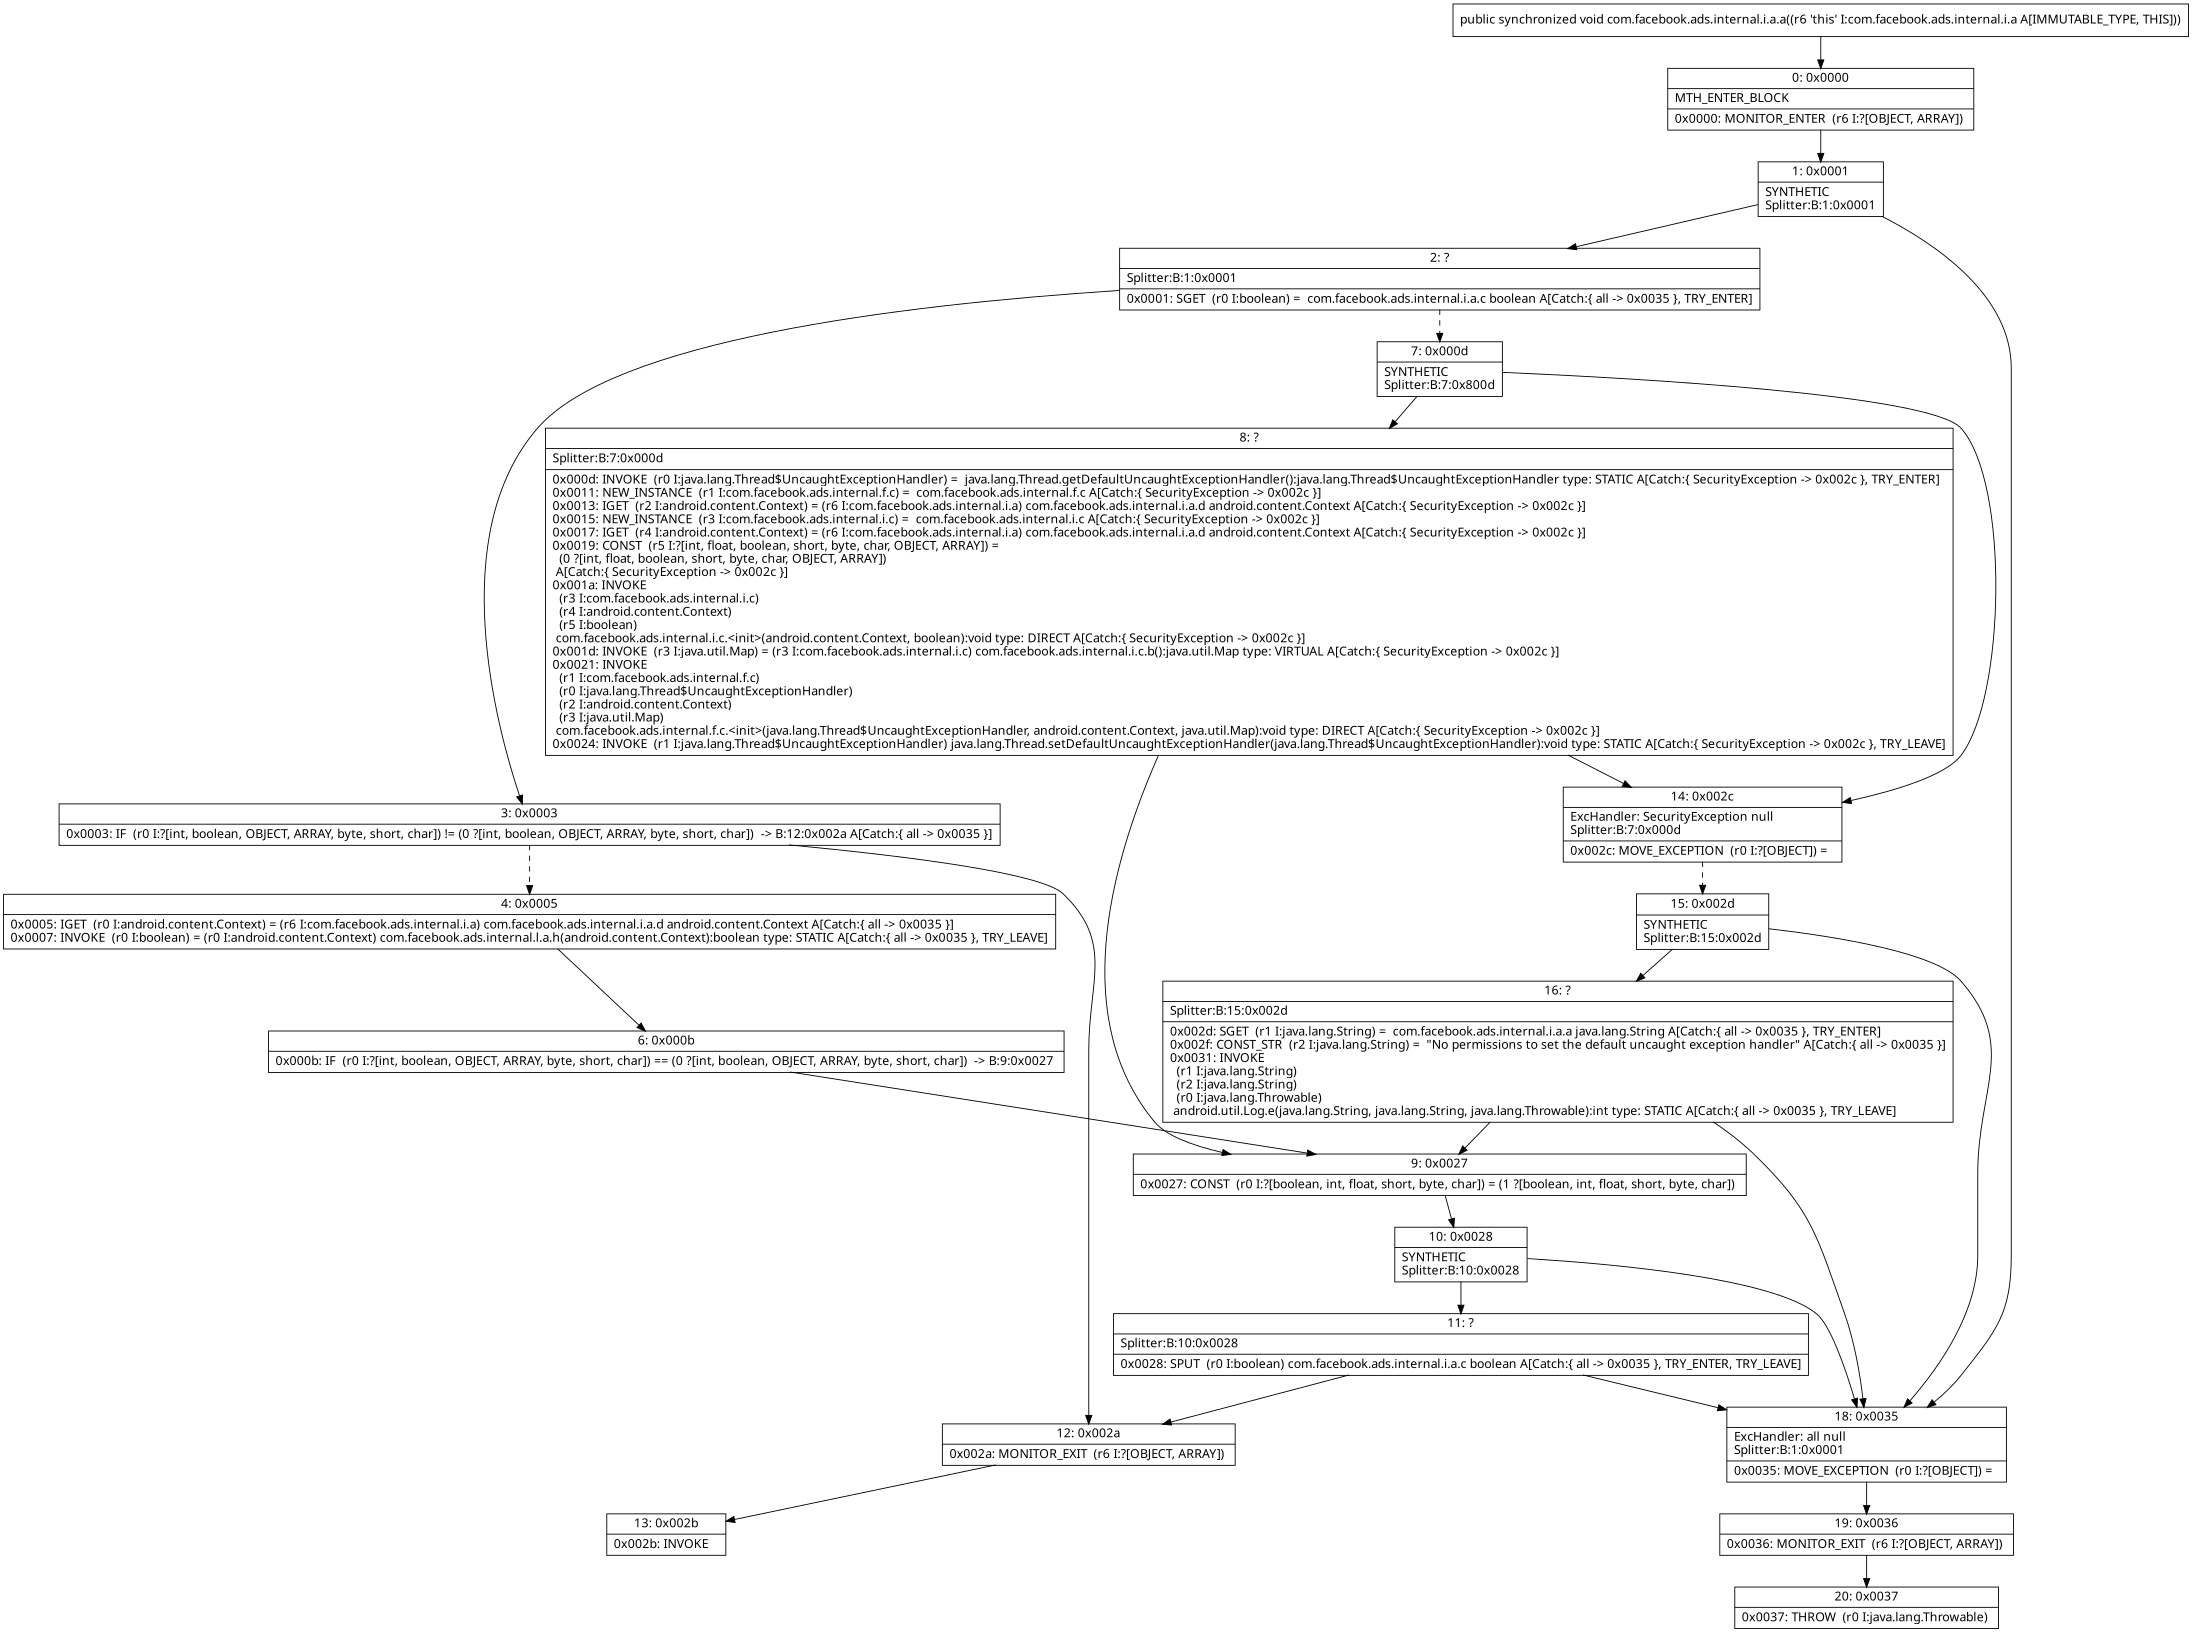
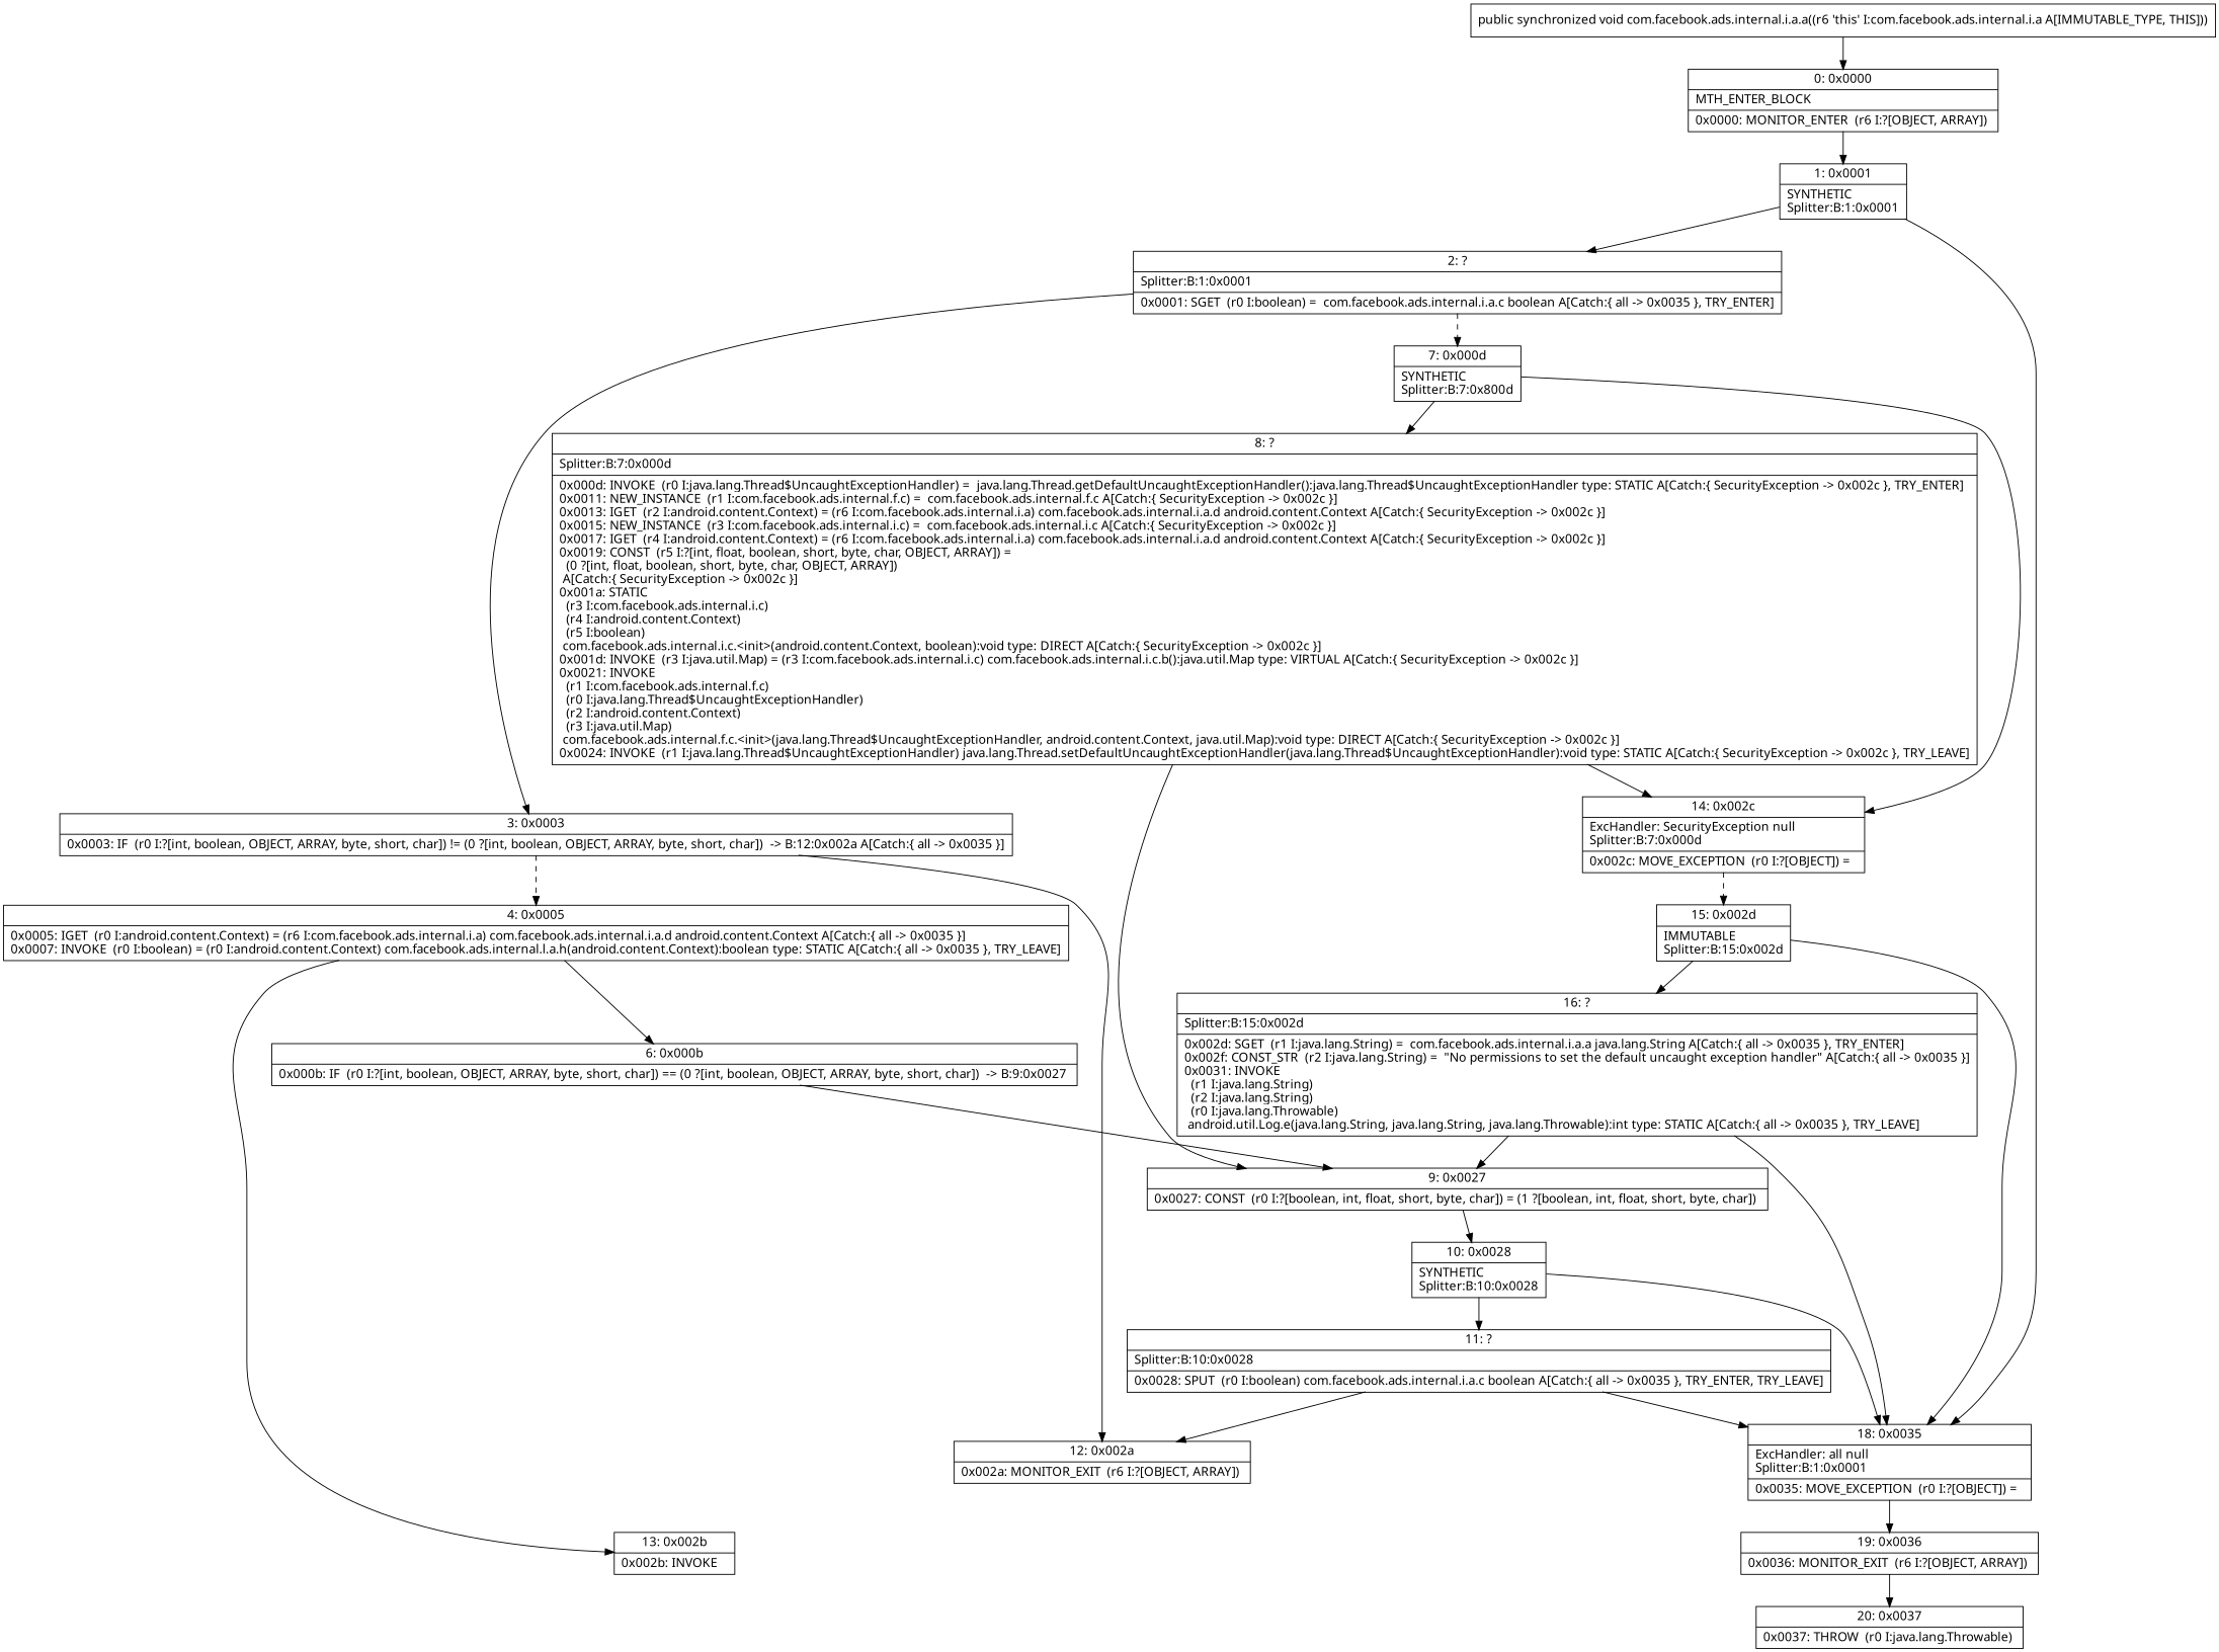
  digraph {
    fontname="Noto Sans"
    node [fontname="Noto Sans" shape=record]
    edge [fontname="Noto Sans"]
    n1 [label="{0\:\ 0x0000|MTH_ENTER_BLOCK\l|0x0000: MONITOR_ENTER  (r6 I:?[OBJECT, ARRAY]) \l}"]
    n2 [label="{1\:\ 0x0001|SYNTHETIC\lSplitter:B:1:0x0001\l}"]
    n3 [label="{2\:\ ?|Splitter:B:1:0x0001\l|0x0001: SGET  (r0 I:boolean) =  com.facebook.ads.internal.i.a.c boolean A[Catch:\{ all \-\> 0x0035 \}, TRY_ENTER]\l}"]
    n4 [label="{18\:\ 0x0035|ExcHandler: all null\lSplitter:B:1:0x0001\l|0x0035: MOVE_EXCEPTION  (r0 I:?[OBJECT]) =  \l}"]
    n5 [label="{3\:\ 0x0003|0x0003: IF  (r0 I:?[int, boolean, OBJECT, ARRAY, byte, short, char]) != (0 ?[int, boolean, OBJECT, ARRAY, byte, short, char])  \-\> B:12:0x002a A[Catch:\{ all \-\> 0x0035 \}]\l}"]
    n6 [label="{7\:\ 0x000d|SYNTHETIC\lSplitter:B:7:0x800d\l}"]
    n7 [label="{19\:\ 0x0036|0x0036: MONITOR_EXIT  (r6 I:?[OBJECT, ARRAY]) \l}"]
    n8 [label="{4\:\ 0x0005|0x0005: IGET  (r0 I:android.content.Context) = (r6 I:com.facebook.ads.internal.i.a) com.facebook.ads.internal.i.a.d android.content.Context A[Catch:\{ all \-\> 0x0035 \}]\l0x0007: INVOKE  (r0 I:boolean) = (r0 I:android.content.Context) com.facebook.ads.internal.l.a.h(android.content.Context):boolean type: STATIC A[Catch:\{ all \-\> 0x0035 \}, TRY_LEAVE]\l}"]
    n9 [label="{12\:\ 0x002a|0x002a: MONITOR_EXIT  (r6 I:?[OBJECT, ARRAY]) \l}"]
    n10 [label="{6\:\ 0x000b|0x000b: IF  (r0 I:?[int, boolean, OBJECT, ARRAY, byte, short, char]) == (0 ?[int, boolean, OBJECT, ARRAY, byte, short, char])  \-\> B:9:0x0027 \l}"]
    n11 [label="{13\:\ 0x002b|0x002b: INVOKE   \l}"]
    n12 [label="{9\:\ 0x0027|0x0027: CONST  (r0 I:?[boolean, int, float, short, byte, char]) = (1 ?[boolean, int, float, short, byte, char]) \l}"]
-   n13 [label="{8\:\ ?|Splitter:B:7:0x000d\l|0x000d: INVOKE  (r0 I:java.lang.Thread$UncaughtExceptionHandler) =  java.lang.Thread.getDefaultUncaughtExceptionHandler():java.lang.Thread$UncaughtExceptionHandler type: STATIC A[Catch:\{ SecurityException \-\> 0x002c \}, TRY_ENTER]\l0x0011: NEW_INSTANCE  (r1 I:com.facebook.ads.internal.f.c) =  com.facebook.ads.internal.f.c A[Catch:\{ SecurityException \-\> 0x002c \}]\l0x0013: IGET  (r2 I:android.content.Context) = (r6 I:com.facebook.ads.internal.i.a) com.facebook.ads.internal.i.a.d android.content.Context A[Catch:\{ SecurityException \-\> 0x002c \}]\l0x0015: NEW_INSTANCE  (r3 I:com.facebook.ads.internal.i.c) =  com.facebook.ads.internal.i.c A[Catch:\{ SecurityException \-\> 0x002c \}]\l0x0017: IGET  (r4 I:android.content.Context) = (r6 I:com.facebook.ads.internal.i.a) com.facebook.ads.internal.i.a.d android.content.Context A[Catch:\{ SecurityException \-\> 0x002c \}]\l0x0019: CONST  (r5 I:?[int, float, boolean, short, byte, char, OBJECT, ARRAY]) = \l  (0 ?[int, float, boolean, short, byte, char, OBJECT, ARRAY])\l A[Catch:\{ SecurityException \-\> 0x002c \}]\l0x001a: INVOKE  \l  (r3 I:com.facebook.ads.internal.i.c)\l  (r4 I:android.content.Context)\l  (r5 I:boolean)\l com.facebook.ads.internal.i.c.\<init\>(android.content.Context, boolean):void type: DIRECT A[Catch:\{ SecurityException \-\> 0x002c \}]\l0x001d: INVOKE  (r3 I:java.util.Map) = (r3 I:com.facebook.ads.internal.i.c) com.facebook.ads.internal.i.c.b():java.util.Map type: VIRTUAL A[Catch:\{ SecurityException \-\> 0x002c \}]\l0x0021: INVOKE  \l  (r1 I:com.facebook.ads.internal.f.c)\l  (r0 I:java.lang.Thread$UncaughtExceptionHandler)\l  (r2 I:android.content.Context)\l  (r3 I:java.util.Map)\l com.facebook.ads.internal.f.c.\<init\>(java.lang.Thread$UncaughtExceptionHandler, android.content.Context, java.util.Map):void type: DIRECT A[Catch:\{ SecurityException \-\> 0x002c \}]\l0x0024: INVOKE  (r1 I:java.lang.Thread$UncaughtExceptionHandler) java.lang.Thread.setDefaultUncaughtExceptionHandler(java.lang.Thread$UncaughtExceptionHandler):void type: STATIC A[Catch:\{ SecurityException \-\> 0x002c \}, TRY_LEAVE]\l}"]
+   n13 [label="{8\:\ ?|Splitter:B:7:0x000d\l|0x000d: INVOKE  (r0 I:java.lang.Thread$UncaughtExceptionHandler) =  java.lang.Thread.getDefaultUncaughtExceptionHandler():java.lang.Thread$UncaughtExceptionHandler type: STATIC A[Catch:\{ SecurityException \-\> 0x002c \}, TRY_ENTER]\l0x0011: NEW_INSTANCE  (r1 I:com.facebook.ads.internal.f.c) =  com.facebook.ads.internal.f.c A[Catch:\{ SecurityException \-\> 0x002c \}]\l0x0013: IGET  (r2 I:android.content.Context) = (r6 I:com.facebook.ads.internal.i.a) com.facebook.ads.internal.i.a.d android.content.Context A[Catch:\{ SecurityException \-\> 0x002c \}]\l0x0015: NEW_INSTANCE  (r3 I:com.facebook.ads.internal.i.c) =  com.facebook.ads.internal.i.c A[Catch:\{ SecurityException \-\> 0x002c \}]\l0x0017: IGET  (r4 I:android.content.Context) = (r6 I:com.facebook.ads.internal.i.a) com.facebook.ads.internal.i.a.d android.content.Context A[Catch:\{ SecurityException \-\> 0x002c \}]\l0x0019: CONST  (r5 I:?[int, float, boolean, short, byte, char, OBJECT, ARRAY]) = \l  (0 ?[int, float, boolean, short, byte, char, OBJECT, ARRAY])\l A[Catch:\{ SecurityException \-\> 0x002c \}]\l0x001a: STATIC  \l  (r3 I:com.facebook.ads.internal.i.c)\l  (r4 I:android.content.Context)\l  (r5 I:boolean)\l com.facebook.ads.internal.i.c.\<init\>(android.content.Context, boolean):void type: DIRECT A[Catch:\{ SecurityException \-\> 0x002c \}]\l0x001d: INVOKE  (r3 I:java.util.Map) = (r3 I:com.facebook.ads.internal.i.c) com.facebook.ads.internal.i.c.b():java.util.Map type: VIRTUAL A[Catch:\{ SecurityException \-\> 0x002c \}]\l0x0021: INVOKE  \l  (r1 I:com.facebook.ads.internal.f.c)\l  (r0 I:java.lang.Thread$UncaughtExceptionHandler)\l  (r2 I:android.content.Context)\l  (r3 I:java.util.Map)\l com.facebook.ads.internal.f.c.\<init\>(java.lang.Thread$UncaughtExceptionHandler, android.content.Context, java.util.Map):void type: DIRECT A[Catch:\{ SecurityException \-\> 0x002c \}]\l0x0024: INVOKE  (r1 I:java.lang.Thread$UncaughtExceptionHandler) java.lang.Thread.setDefaultUncaughtExceptionHandler(java.lang.Thread$UncaughtExceptionHandler):void type: STATIC A[Catch:\{ SecurityException \-\> 0x002c \}, TRY_LEAVE]\l}"]
    n14 [label="{14\:\ 0x002c|ExcHandler: SecurityException null\lSplitter:B:7:0x000d\l|0x002c: MOVE_EXCEPTION  (r0 I:?[OBJECT]) =  \l}"]
    n15 [label="{10\:\ 0x0028|SYNTHETIC\lSplitter:B:10:0x0028\l}"]
-   n16 [label="{15\:\ 0x002d|SYNTHETIC\lSplitter:B:15:0x002d\l}"]
+   n16 [label="{15\:\ 0x002d|IMMUTABLE\lSplitter:B:15:0x002d\l}"]
    n17 [label="{11\:\ ?|Splitter:B:10:0x0028\l|0x0028: SPUT  (r0 I:boolean) com.facebook.ads.internal.i.a.c boolean A[Catch:\{ all \-\> 0x0035 \}, TRY_ENTER, TRY_LEAVE]\l}"]
    n18 [label="{16\:\ ?|Splitter:B:15:0x002d\l|0x002d: SGET  (r1 I:java.lang.String) =  com.facebook.ads.internal.i.a.a java.lang.String A[Catch:\{ all \-\> 0x0035 \}, TRY_ENTER]\l0x002f: CONST_STR  (r2 I:java.lang.String) =  \"No permissions to set the default uncaught exception handler\" A[Catch:\{ all \-\> 0x0035 \}]\l0x0031: INVOKE  \l  (r1 I:java.lang.String)\l  (r2 I:java.lang.String)\l  (r0 I:java.lang.Throwable)\l android.util.Log.e(java.lang.String, java.lang.String, java.lang.Throwable):int type: STATIC A[Catch:\{ all \-\> 0x0035 \}, TRY_LEAVE]\l}"]
    n19 [label="{20\:\ 0x0037|0x0037: THROW  (r0 I:java.lang.Throwable) \l}"]
    n20 [label="{public synchronized void com.facebook.ads.internal.i.a.a((r6 'this' I:com.facebook.ads.internal.i.a A[IMMUTABLE_TYPE, THIS])) }"]
    n1 -> n2
    n2 -> n3
    n2 -> n4
    n3 -> n5
    n3 -> n6 [style=dashed]
    n4 -> n7
    n5 -> n8 [style=dashed]
    n5 -> n9
    n6 -> n13
    n6 -> n14
    n7 -> n19
    n8 -> n10
-   n9 -> n11
+   n8 -> n11
    n10 -> n12
    n12 -> n15
    n13 -> n12
    n13 -> n14
    n14 -> n16 [style=dashed]
    n15 -> n4
    n15 -> n17
    n16 -> n4
    n16 -> n18
    n17 -> n4
    n17 -> n9
    n18 -> n4
    n18 -> n12
    n20 -> n1
  }
